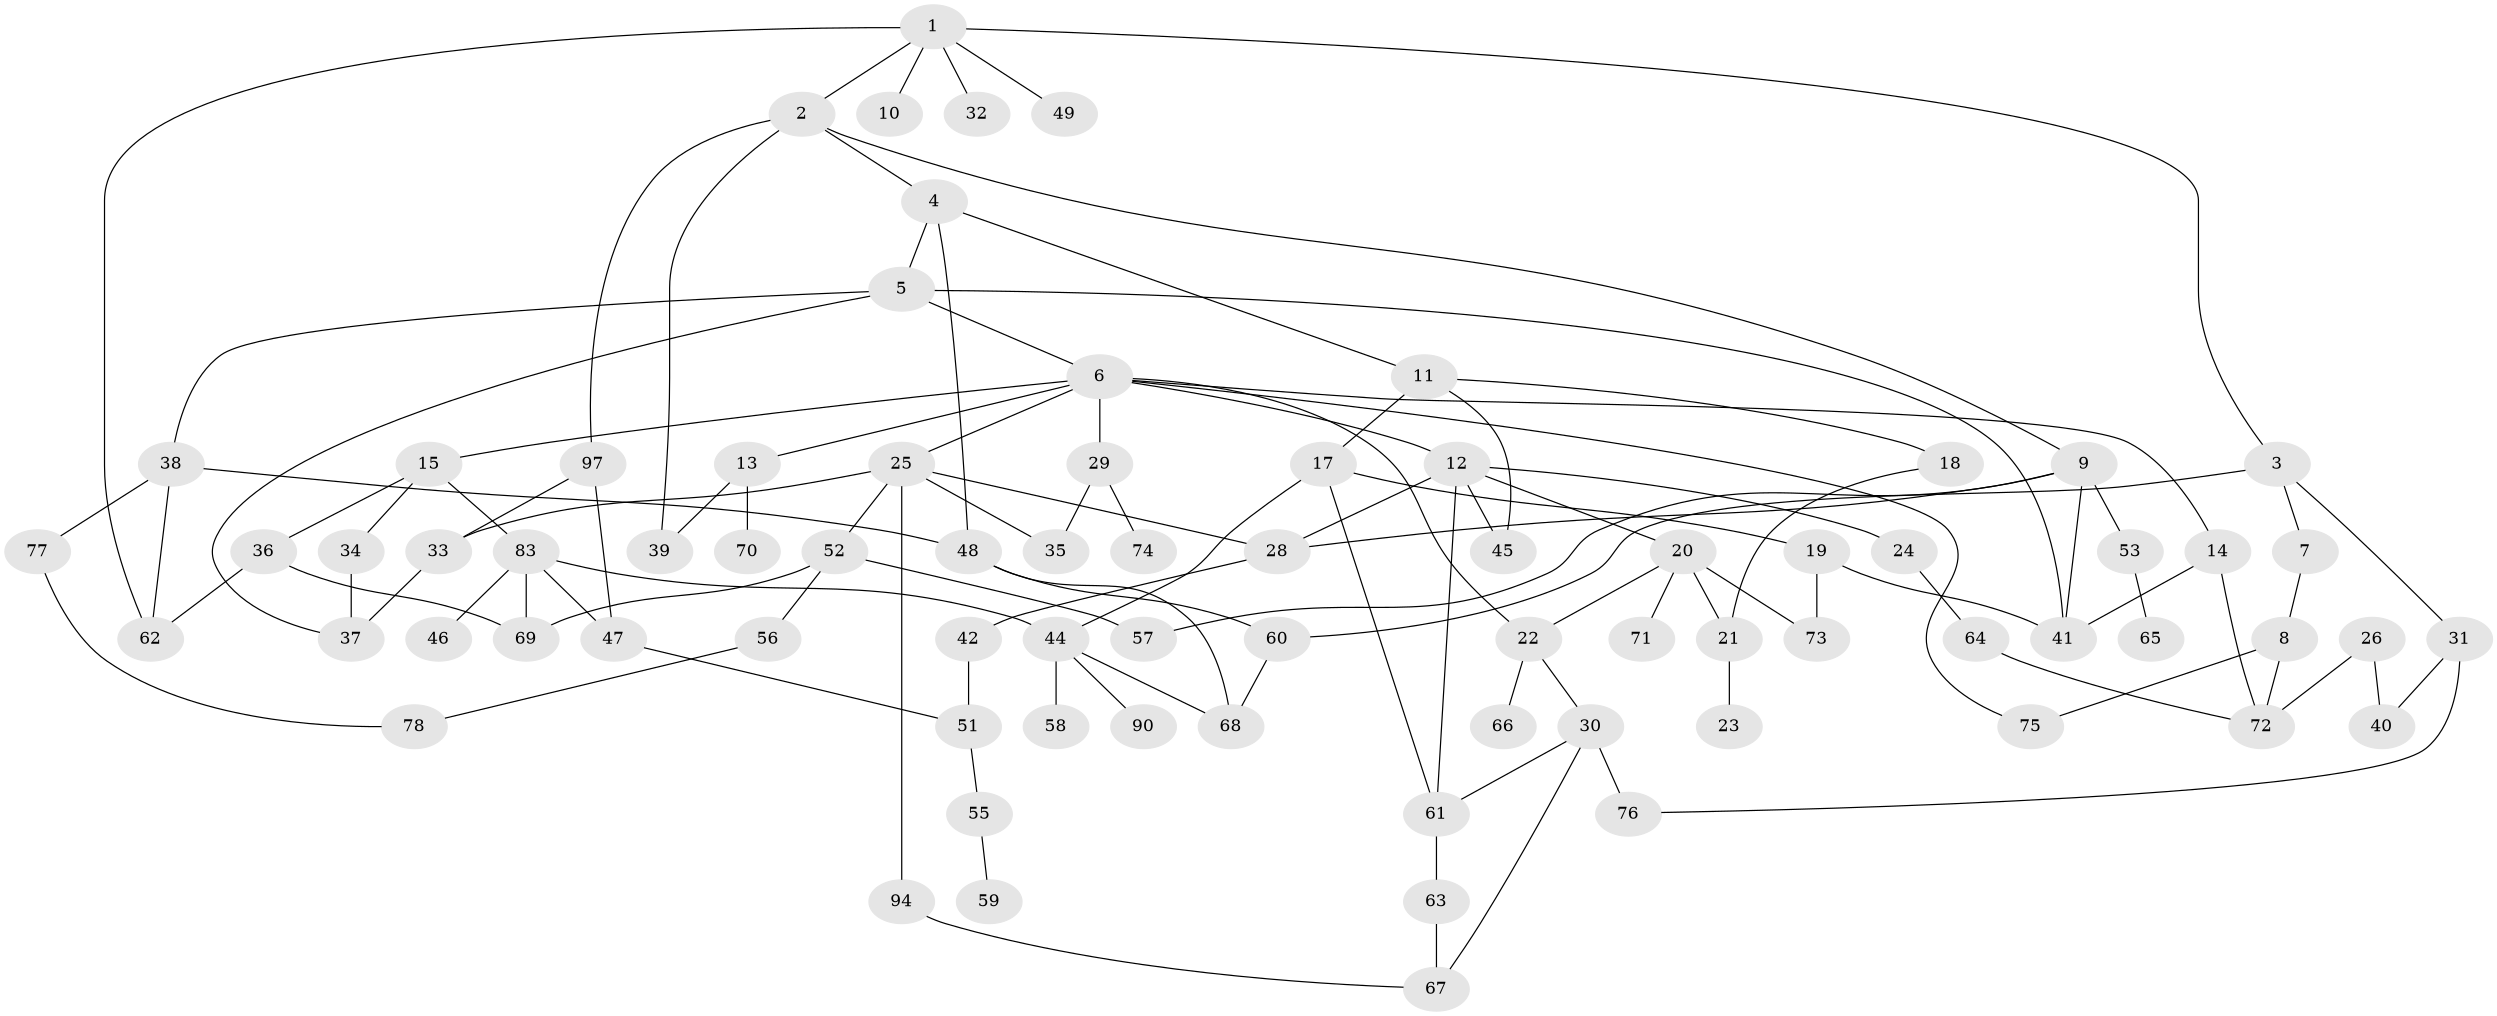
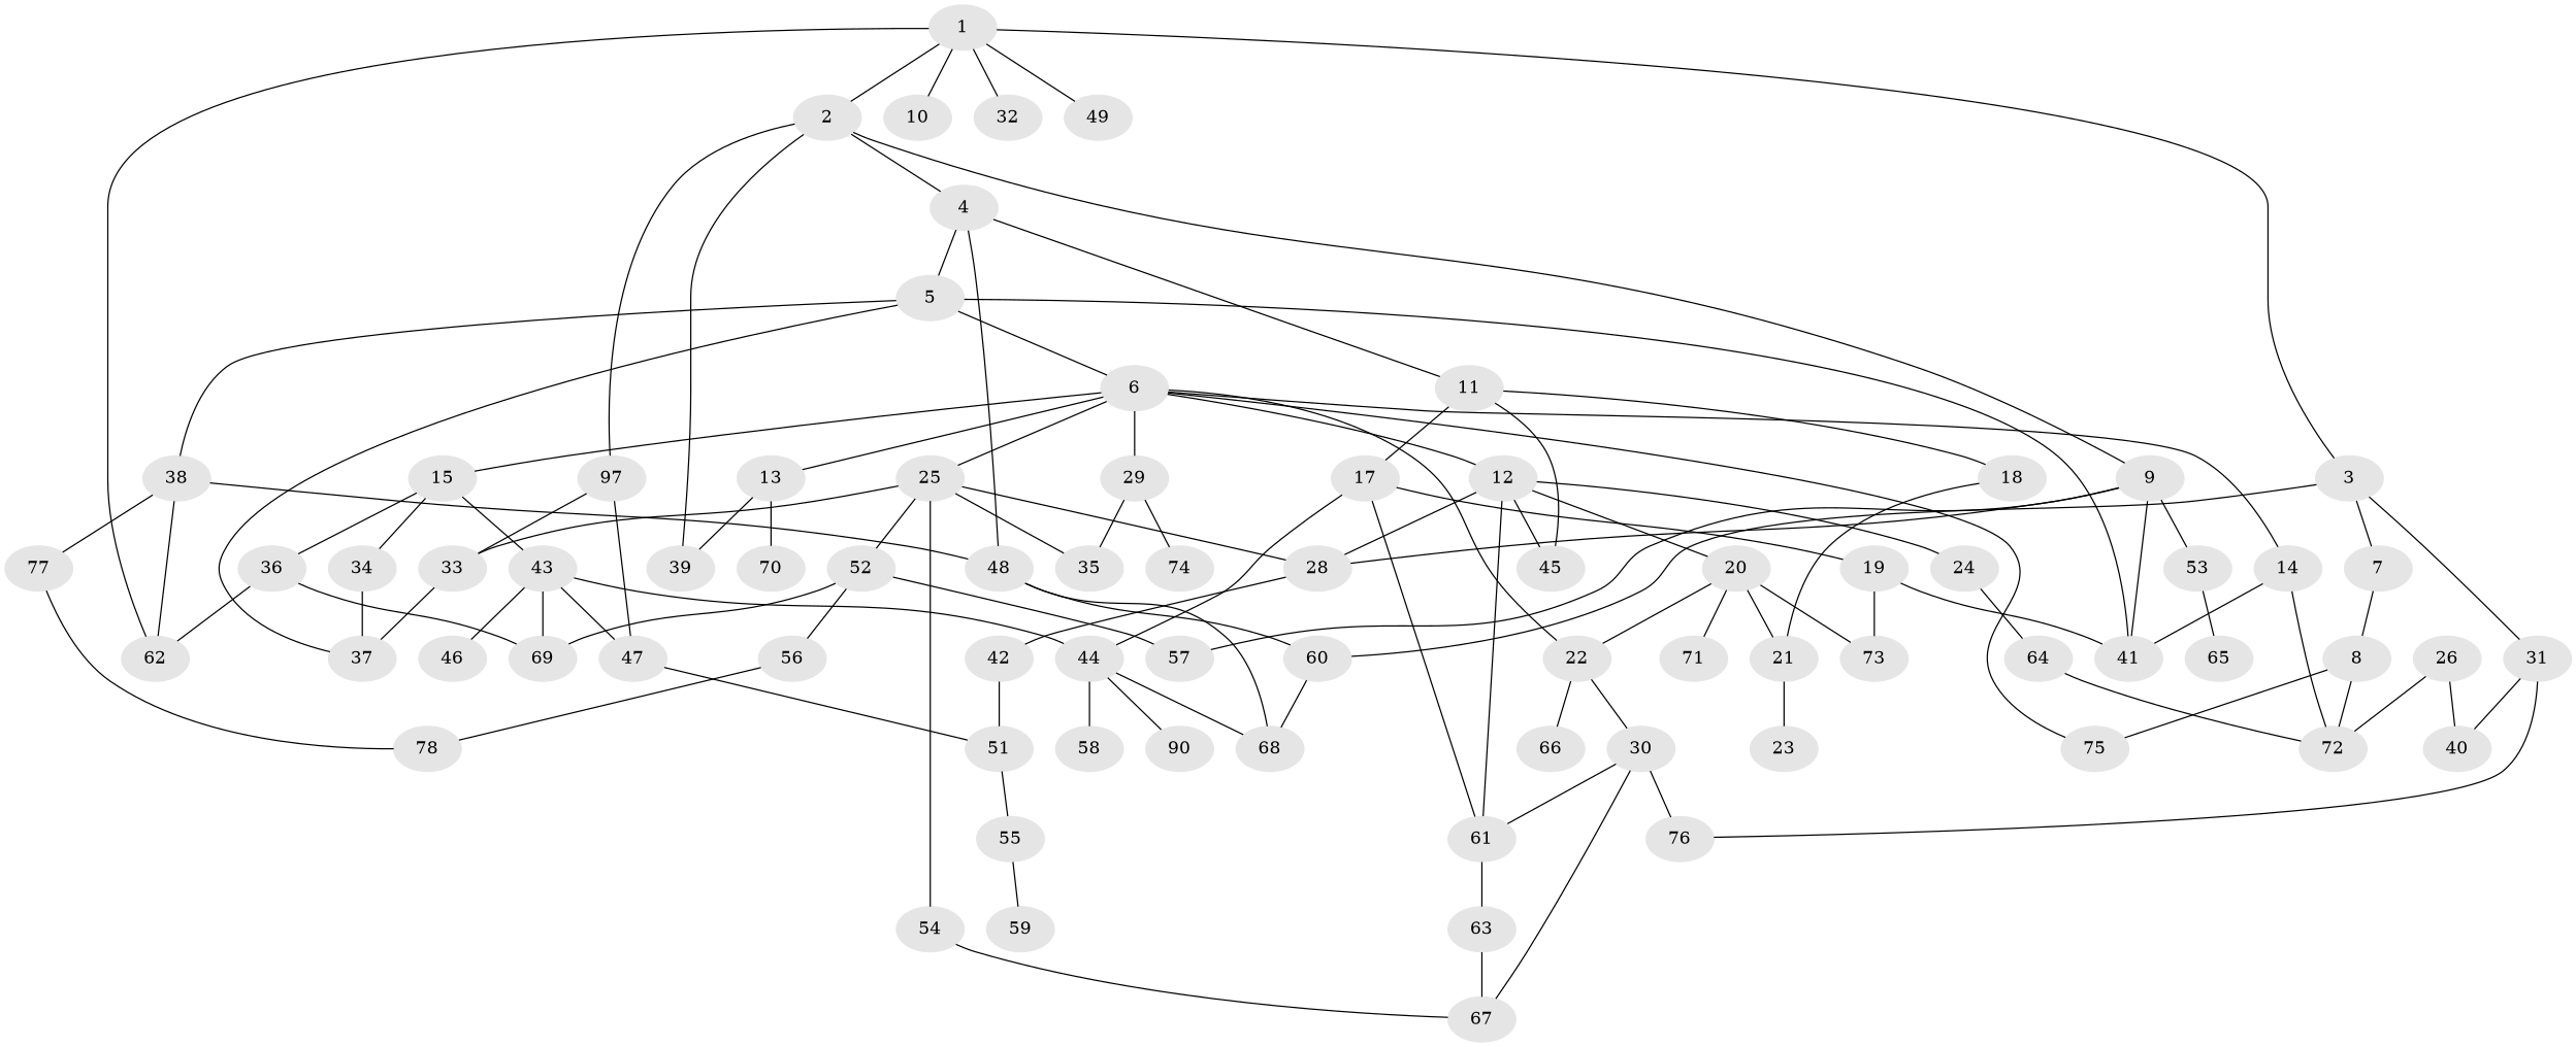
  graph {
    node [color=gray90 style=filled]
    1
    2
    3
    10
    32
    49
    62
    4
    9
    n10 [label=97]
    39
    7
    31
    60
    5
    11
    48
    41
    28
    53
    57
    33
    47
    8
    40
    76
    68
    6
    37
    38
    17
    18
    45
    12
    13
    14
    15
    22
    25
    29
    75
    77
    20
    24
    61
    70
    72
    34
    36
-   43 [label=83]
+   43
    30
    66
    35
    52
-   54 [label=94]
+   54
    74
    42
    65
    19
    44
    21
    73
    71
    64
    63
    69
    46
    26
    n69 [label=90]
    58
    23
    67
    56
    51
    78
    55
    59
    1 -- 2
    1 -- 3
    1 -- 10
    1 -- 32
    1 -- 49
    1 -- 62
    2 -- 4
    2 -- 9
    2 -- n10
    2 -- 39
    3 -- 7
    3 -- 31
    3 -- 60
    4 -- 5
    4 -- 11
    4 -- 48
    9 -- 41
    9 -- 28
    9 -- 53
    9 -- 57
    n10 -- 33
    n10 -- 47
    7 -- 8
    31 -- 40
    31 -- 76
    60 -- 68
    5 -- 41
    5 -- 6
    5 -- 37
    5 -- 38
    11 -- 17
    11 -- 18
    11 -- 45
    48 -- 60
    48 -- 68
    28 -- 42
    53 -- 65
    33 -- 37
    47 -- 51
    8 -- 75
    8 -- 72
    6 -- 12
    6 -- 13
    6 -- 14
    6 -- 15
    6 -- 22
    6 -- 25
    6 -- 29
    6 -- 75
    38 -- 62
    38 -- 48
    38 -- 77
    17 -- 61
    17 -- 19
    17 -- 44
    18 -- 21
    12 -- 28
    12 -- 45
    12 -- 20
    12 -- 24
    12 -- 61
    13 -- 39
    13 -- 70
    14 -- 41
    14 -- 72
    15 -- 34
    15 -- 36
    15 -- 43
    22 -- 30
    22 -- 66
    25 -- 28
    25 -- 33
    25 -- 35
    25 -- 52
    25 -- 54
    29 -- 35
    29 -- 74
    77 -- 78
    20 -- 22
    20 -- 21
    20 -- 73
    20 -- 71
    24 -- 64
    61 -- 63
    34 -- 37
    36 -- 62
    36 -- 69
    43 -- 47
    43 -- 44
    43 -- 69
    43 -- 46
    30 -- 76
    30 -- 61
    30 -- 67
    52 -- 57
    52 -- 69
    52 -- 56
    54 -- 67
    42 -- 51
    19 -- 41
    19 -- 73
    44 -- 68
    44 -- n69
    44 -- 58
    21 -- 23
    64 -- 72
    63 -- 67
    26 -- 40
    26 -- 72
    56 -- 78
    51 -- 55
    55 -- 59
  }
